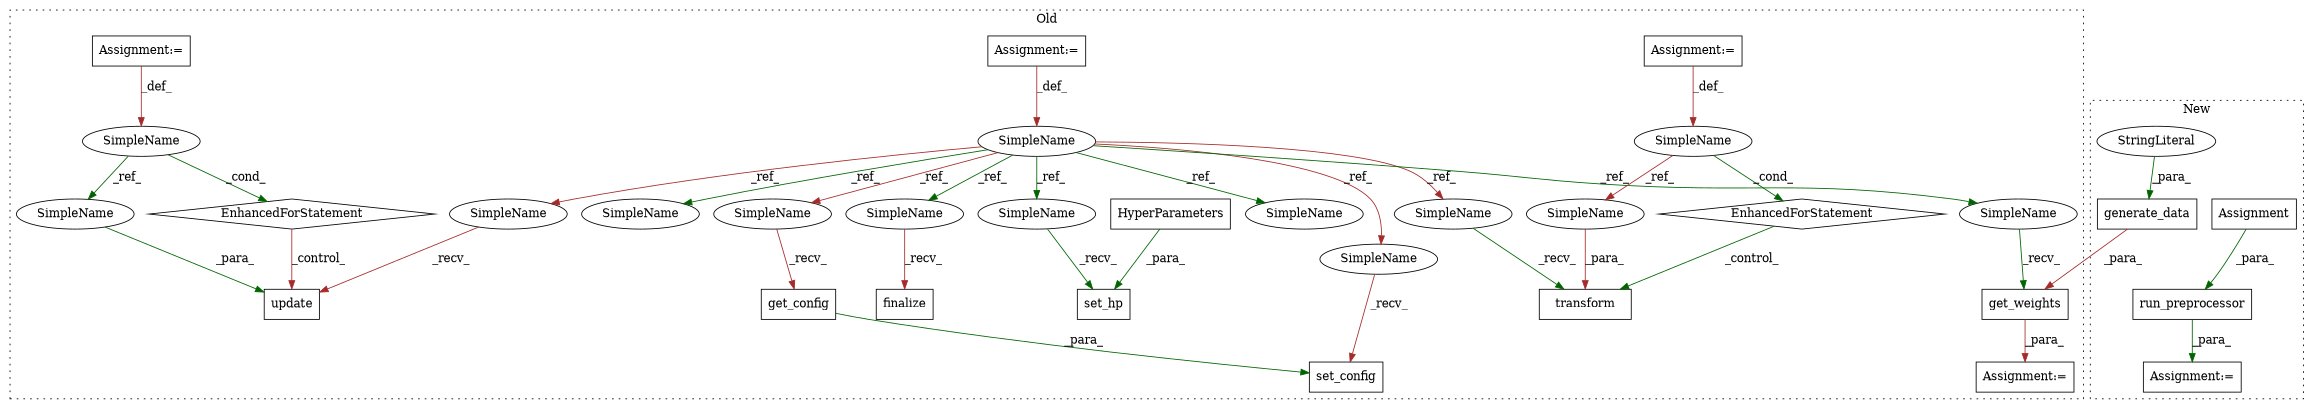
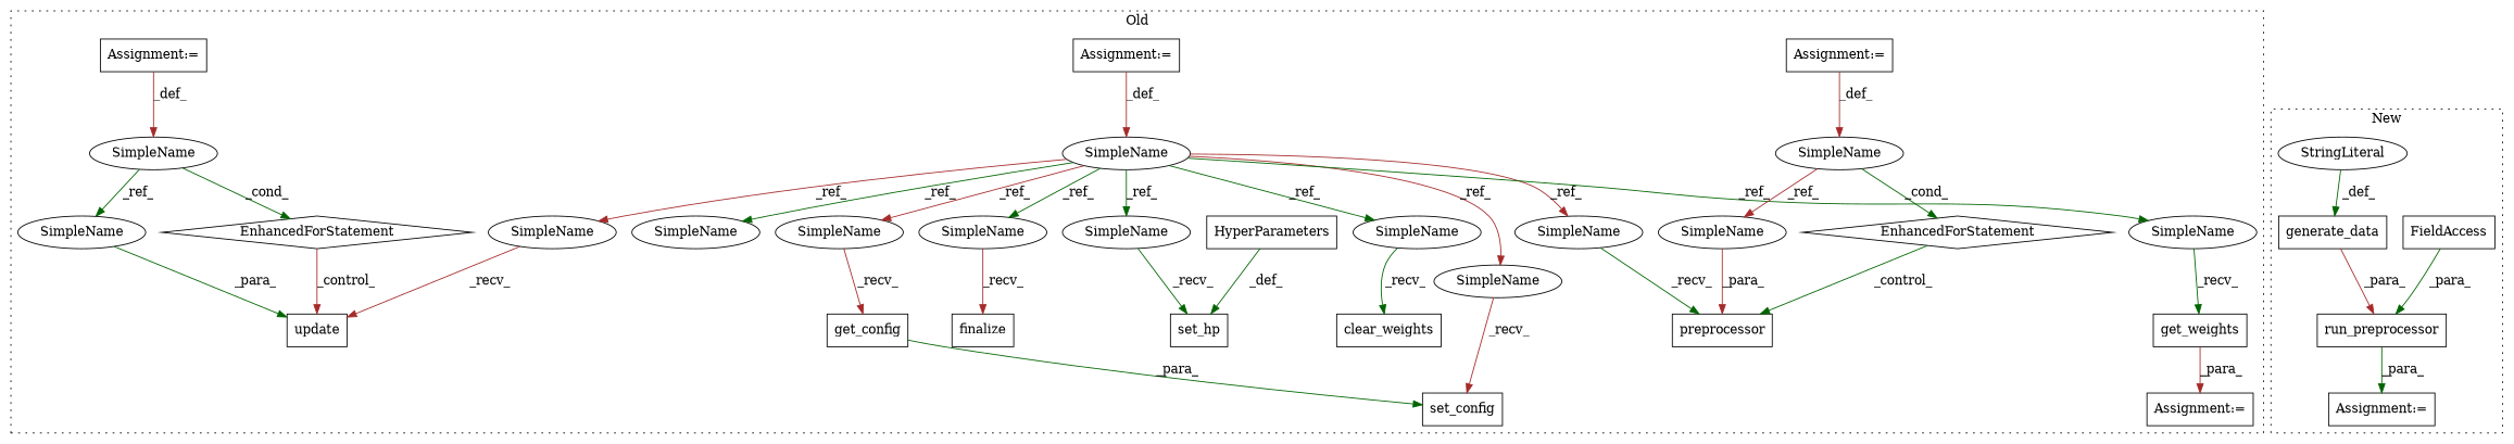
  digraph {
    node [a=42 l=8 s="3622,3690" shape=box]
    edge [color=darkgreen]
    n1 [a=32 l="11,1" label=set_config s="3482,3514"]
    n2 [a=32 l=12 label=get_config s=3502]
    n3 [label=SimpleName s=3179 shape=ellipse]
    n4 [a=32 l="7,1" label=set_hp s="3298,3333"]
    n5 [a=32 l=17 label=HyperParameters s=3316]
-   n6 [a=32 l="10,1" label=transform s="3709,3720"]
+   n6 [a=32 l="10,1" label=preprocessor s="3709,3720"]
    n7 [a=70 l="53,2" label=EnhancedForStatement shape=diamond]
    n8 [l=1 label=SimpleName s=3679 shape=ellipse]
    n9 [a=7 l="53,2" label="Assignment:="]
    n10 [a=7 l=1 label="Assignment:=" s=3187]
    n11 [a=7 l=1 label="Assignment:=" s=3528]
+   n12 [a=32 l=15 label=clear_weights s=3566]
    n13 [a=32 l="7,1" label=update s="3427,3435"]
    n14 [a=70 l="53,2" label=EnhancedForStatement s="3340,3408" shape=diamond]
    n15 [l=1 label=SimpleName s=3397 shape=ellipse]
    n16 [a=32 l=13 label=get_weights s=3538]
    n17 [a=32 l=10 label=finalize s=3457]
    n18 [a=7 l="53,2" label="Assignment:=" s="3340,3408"]
    n19 [l=1 label=SimpleName s=3719 shape=ellipse]
    n20 [l=1 label=SimpleName s=3434 shape=ellipse]
    n21 [label=SimpleName s=3700 shape=ellipse]
    n22 [label=SimpleName s=3557 shape=ellipse]
    n23 [label=SimpleName s=3473 shape=ellipse]
    n24 [label=SimpleName s=3418 shape=ellipse]
    n25 [label=SimpleName s=3587 shape=ellipse]
    n26 [label=SimpleName s=3493 shape=ellipse]
    n27 [label=SimpleName s=3529 shape=ellipse]
    n28 [label=SimpleName s=3289 shape=ellipse]
    n29 [label=SimpleName s=3448 shape=ellipse]
    n30 [a=32 l="17,1" label=run_preprocessor s="2569,2677"]
-   n31 [a=22 l=18 label=Assignment s=2659]
+   n31 [a=22 l=18 label=FieldAccess s=2659]
    n32 [a=32 l="14,1" label=generate_data s="2634,2657"]
    n33 [a=45 l=9 label=StringLiteral s=2648 shape=ellipse]
    n34 [a=7 l=1 label="Assignment:=" s=2568]
    subgraph cluster_1 {
      label=Old
      style=dotted
      n1
      n2
      n3
      n4
      n5
      n6
      n7
      n8
      n9
      n10
      n11
+     n12
      n13
      n14
      n15
      n16
      n17
      n18
      n19
      n20
      n21
      n22
      n23
      n24
      n25
      n26
      n27
      n28
      n29
    }
    subgraph cluster_2 {
      label=New
      style=dotted
      n30
      n31
      n32
      n33
      n34
    }
    n2 -> n1 [label=_para_]
    n3 -> n21 [color=brown label=_ref_]
    n3 -> n22 [label=_ref_]
    n3 -> n23 [color=brown label=_ref_]
    n3 -> n24 [color=brown label=_ref_]
    n3 -> n25 [label=_ref_]
    n3 -> n26 [color=brown label=_ref_]
    n3 -> n27 [label=_ref_]
    n3 -> n28 [label=_ref_]
    n3 -> n29 [label=_ref_]
-   n5 -> n4 [label=_para_]
+   n5 -> n4 [label=_def_]
    n7 -> n6 [label=_control_]
    n8 -> n7 [label=_cond_]
    n8 -> n19 [color=brown label=_ref_]
    n9 -> n8 [color=brown label=_def_]
    n10 -> n3 [color=brown label=_def_]
    n14 -> n13 [color=brown label=_control_]
    n15 -> n14 [label=_cond_]
    n15 -> n20 [label=_ref_]
    n16 -> n11 [color=brown label=_para_]
    n18 -> n15 [color=brown label=_def_]
    n19 -> n6 [color=brown label=_para_]
    n20 -> n13 [label=_para_]
    n21 -> n6 [label=_recv_]
+   n22 -> n12 [label=_recv_]
    n23 -> n1 [color=brown label=_recv_]
    n24 -> n13 [color=brown label=_recv_]
    n26 -> n2 [color=brown label=_recv_]
    n27 -> n16 [label=_recv_]
    n28 -> n4 [label=_recv_]
    n29 -> n17 [color=brown label=_recv_]
    n30 -> n34 [label=_para_]
    n31 -> n30 [label=_para_]
-   n32 -> n16 [color=brown label=_para_]
-   n33 -> n32 [label=_para_]
+   n32 -> n30 [color=brown label=_para_]
+   n33 -> n32 [label=_def_]
  }
